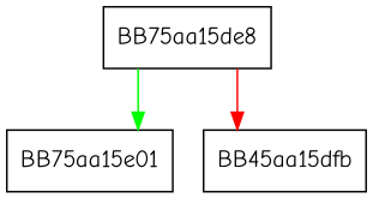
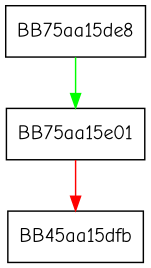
  digraph {
    fontname="Comic Neue"
    splines=ortho
    node [fontname="Comic Neue" shape=box]
    edge [fontname="Comic Neue"]
    BB75aa15de8
    BB75aa15e01
    n3 [label=BB45aa15dfb]
    BB75aa15de8 -> BB75aa15e01 [color=green]
-   BB75aa15de8 -> n3 [color=red]
+   BB75aa15e01 -> n3 [color=red]
  }
